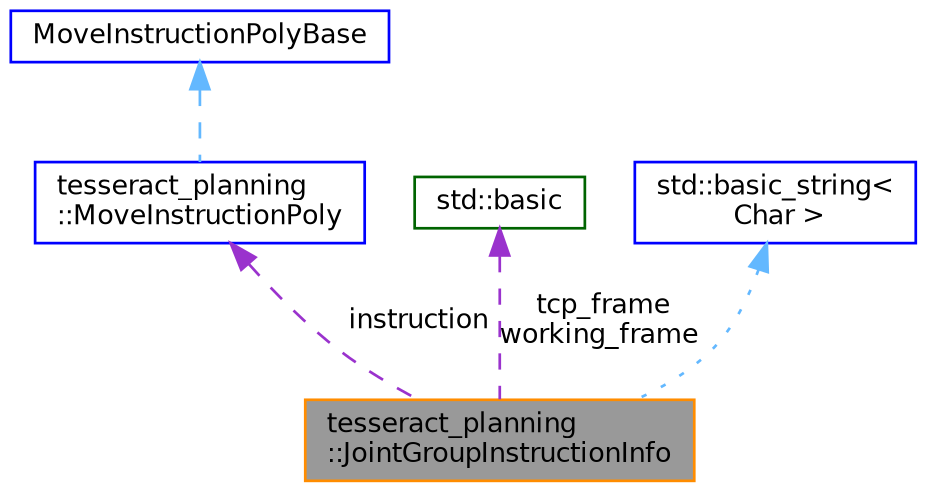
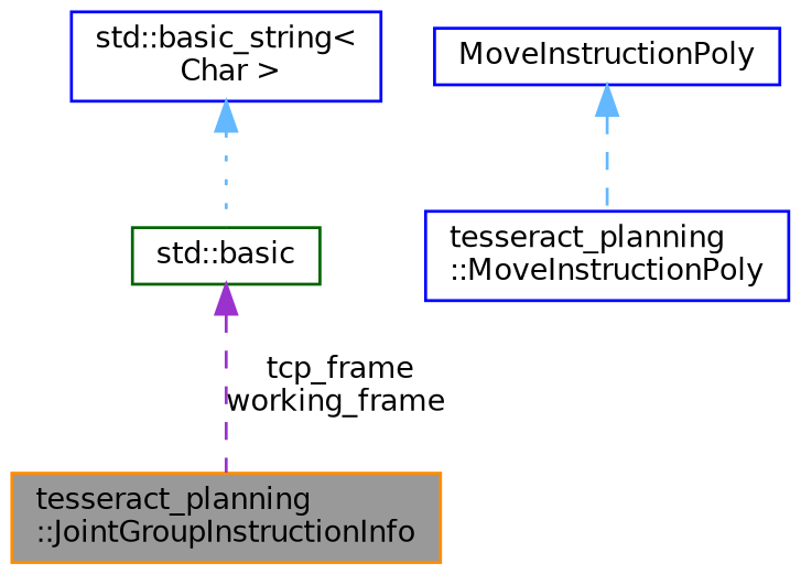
  digraph {
    fontname="DejaVu Sans"
    node [color=blue fillcolor=white fontname="DejaVu Sans" fontsize=10 shape=box style=filled]
    edge [color=darkorchid3 dir=back fontname="DejaVu Sans" fontsize=10 labelfontname=Helvetica labelfontsize=10 style=dashed]
    n1 [color=darkorange fillcolor=grey60 fontcolor=black height=0.2 label="tesseract_planning\l::JointGroupInstructionInfo" width=0.4]
    n2 [height=0.2 label="tesseract_planning\l::MoveInstructionPoly" width=0.4]
-   n3 [height=0.2 label=MoveInstructionPolyBase width=0.4]
+   n3 [height=0.2 label=MoveInstructionPoly width=0.4]
    n4 [color=darkgreen height=0.2 label="std::basic" width=0.4]
    n5 [height=0.2 label="std::basic_string\<\l Char \>" width=0.4]
-   n2 -> n1 [label=" instruction"]
    n3 -> n2 [color=steelblue1]
    n4 -> n1 [label=" tcp_frame\nworking_frame"]
-   n5 -> n1 [color=steelblue1 style=dotted]
+   n5 -> n4 [color=steelblue1 style=dotted]
  }
